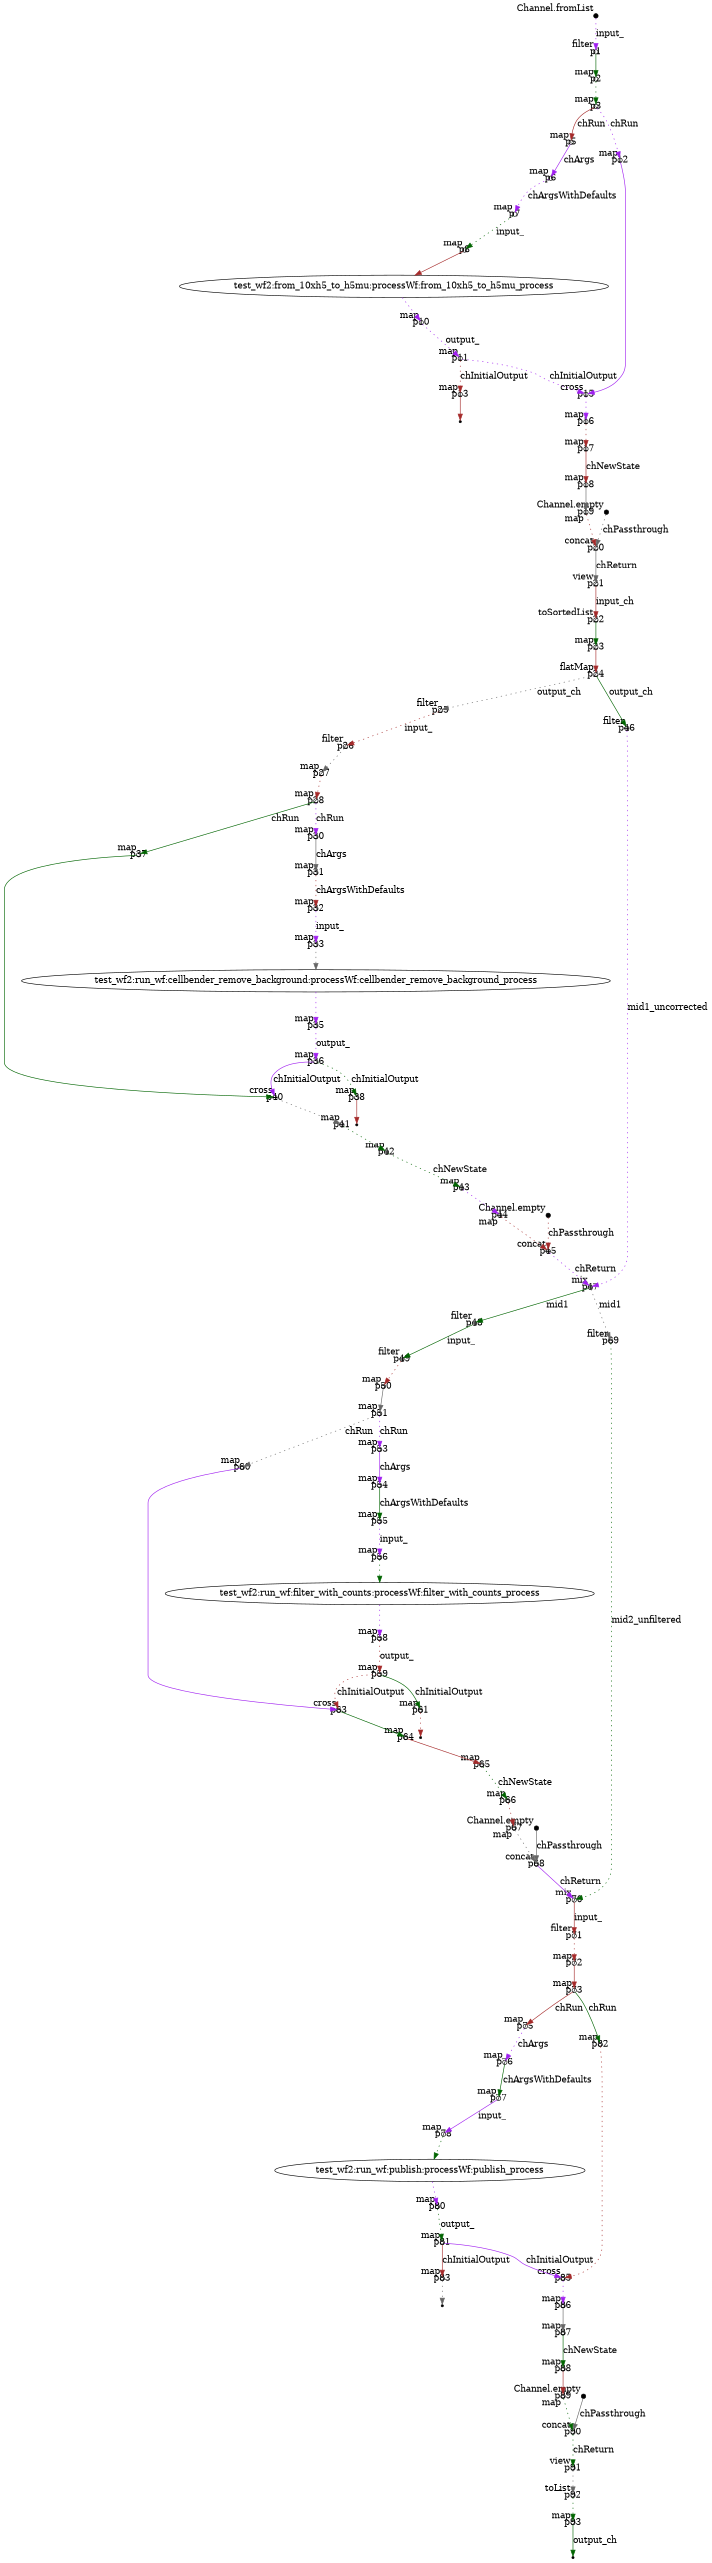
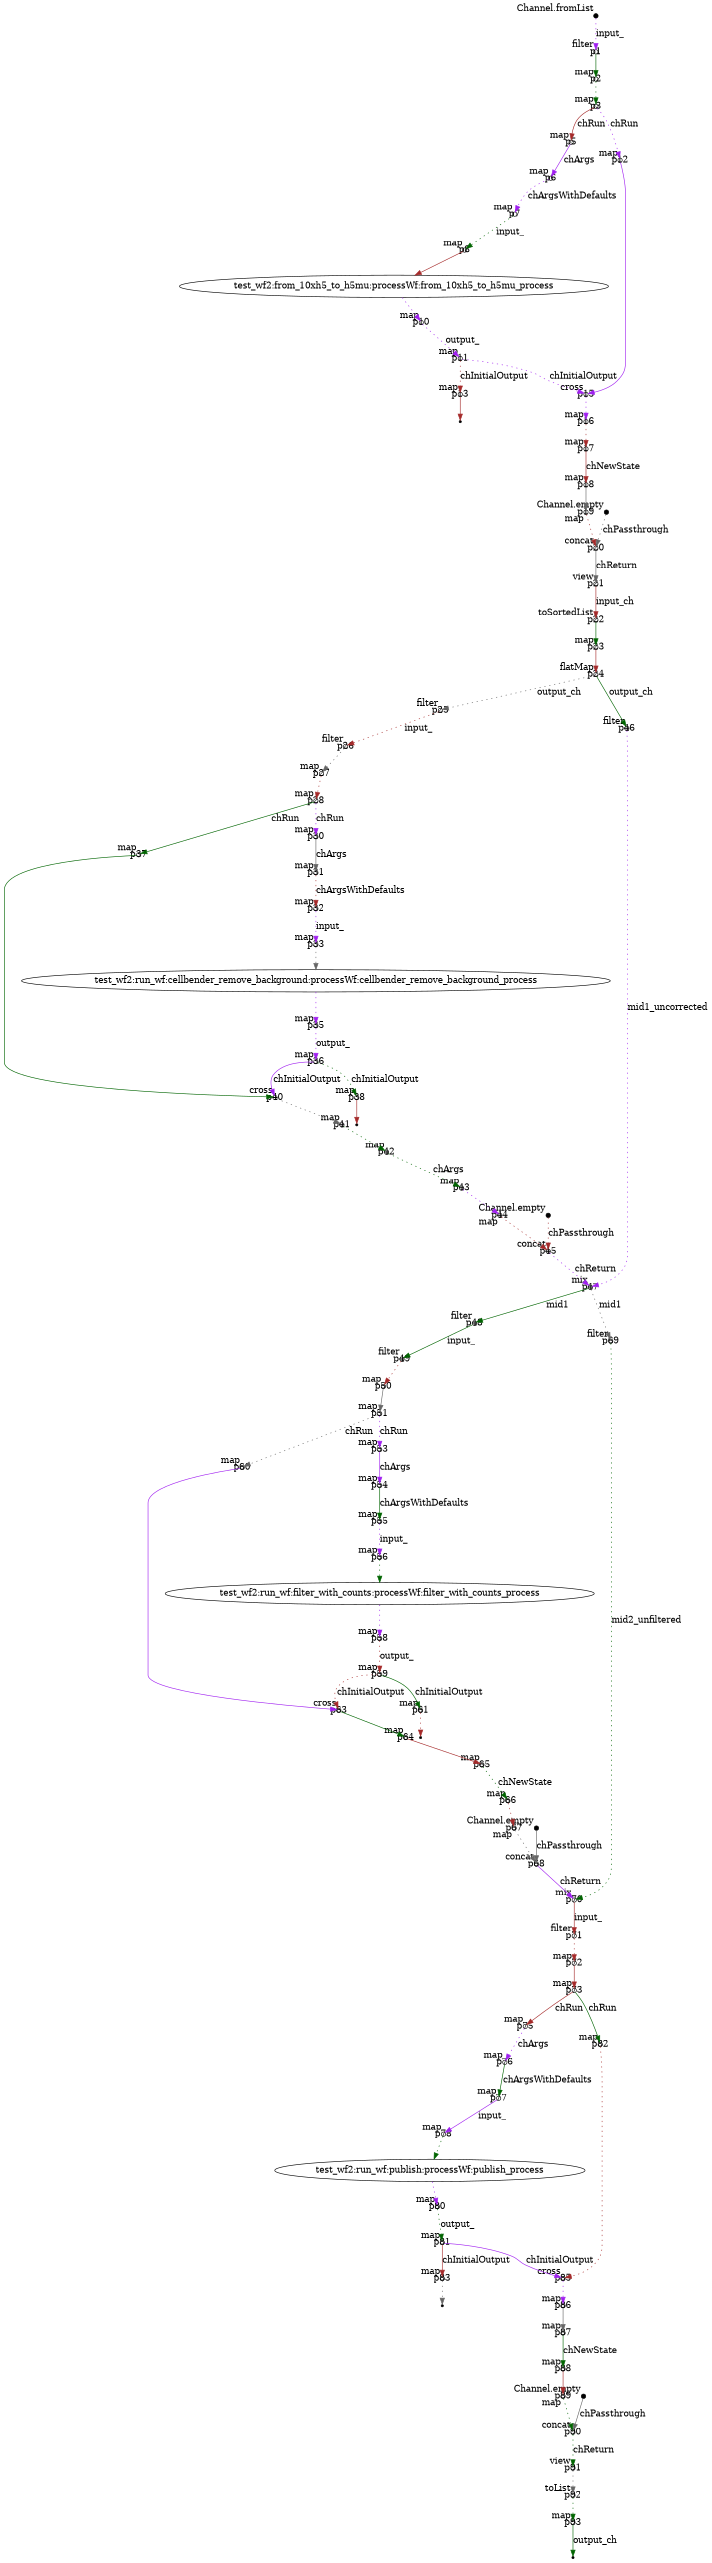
  digraph {
    node [fixedsize=true shape=circle xlabel=map]
    edge [color=purple style=dotted]
    p0 [shape=point width=0.1 xlabel="Channel.fromList"]
    p1 [width=0.1 xlabel=filter]
    p2 [width=0.1]
    p3 [width=0.1]
    p5 [width=0.1]
    p12 [width=0.1]
    p6 [width=0.1]
    p4 [shape=point width=0.1 xlabel="Channel.empty"]
    p20 [width=0.1 xlabel=concat]
    p21 [width=0.1 xlabel=view]
    p7 [width=0.1]
    p8 [width=0.1]
    n13 [label="test_wf2:from_10xh5_to_h5mu:processWf:from_10xh5_to_h5mu_process" fixedsize="" shape="" xlabel=""]
    p10 [width=0.1]
    p11 [width=0.1]
    p13 [width=0.1]
    p15 [width=0.1 xlabel=cross]
    p14 [shape=point fixedsize="" xlabel=""]
    p16 [width=0.1]
    p17 [width=0.1]
    p18 [width=0.1]
    p19 [width=0.1]
    p22 [width=0.1 xlabel=toSortedList]
    p23 [width=0.1]
    p24 [width=0.1 xlabel=flatMap]
    p25 [width=0.1 xlabel=filter]
    p46 [width=0.1 xlabel=filter]
    p26 [width=0.1 xlabel=filter]
    p27 [width=0.1]
    p28 [width=0.1]
    p30 [width=0.1]
    p37 [width=0.1]
    p31 [width=0.1]
    p29 [shape=point width=0.1 xlabel="Channel.empty"]
    p45 [width=0.1 xlabel=concat]
    p47 [width=0.1 xlabel=mix]
    p32 [width=0.1]
    p33 [width=0.1]
    n39 [label="test_wf2:run_wf:cellbender_remove_background:processWf:cellbender_remove_background_process" fixedsize="" shape="" xlabel=""]
    p35 [width=0.1]
    p36 [width=0.1]
    p38 [width=0.1]
    p40 [width=0.1 xlabel=cross]
    p39 [shape=point fixedsize="" xlabel=""]
    p41 [width=0.1]
    p42 [width=0.1]
    p43 [width=0.1]
    p44 [width=0.1]
    p48 [width=0.1 xlabel=filter]
    p69 [width=0.1 xlabel=filter]
    p49 [width=0.1 xlabel=filter]
    p50 [width=0.1]
    p51 [width=0.1]
    p53 [width=0.1]
    p60 [width=0.1]
    p54 [width=0.1]
    p52 [shape=point width=0.1 xlabel="Channel.empty"]
    p68 [width=0.1 xlabel=concat]
    p70 [width=0.1 xlabel=mix]
    p55 [width=0.1]
    p56 [width=0.1]
    n62 [label="test_wf2:run_wf:filter_with_counts:processWf:filter_with_counts_process" fixedsize="" shape="" xlabel=""]
    p58 [width=0.1]
    p59 [width=0.1]
    p61 [width=0.1]
    p63 [width=0.1 xlabel=cross]
    p62 [shape=point fixedsize="" xlabel=""]
    p64 [width=0.1]
    p65 [width=0.1]
    p66 [width=0.1]
    p67 [width=0.1]
    p71 [width=0.1 xlabel=filter]
    p72 [width=0.1]
    p73 [width=0.1]
    p75 [width=0.1]
    p82 [width=0.1]
    p76 [width=0.1]
    p74 [shape=point width=0.1 xlabel="Channel.empty"]
    p90 [width=0.1 xlabel=concat]
    p91 [width=0.1 xlabel=view]
    p77 [width=0.1]
    p78 [width=0.1]
    n83 [label="test_wf2:run_wf:publish:processWf:publish_process" fixedsize="" shape="" xlabel=""]
    p80 [width=0.1]
    p81 [width=0.1]
    p83 [width=0.1]
    p85 [width=0.1 xlabel=cross]
    p84 [shape=point fixedsize="" xlabel=""]
    p86 [width=0.1]
    p87 [width=0.1]
    p88 [width=0.1]
    p89 [width=0.1]
    p92 [width=0.1 xlabel=toList]
    p93 [width=0.1]
    p94 [shape=point fixedsize="" xlabel=""]
    p0 -> p1 [label=input_]
    p1 -> p2 [color=darkgreen style=solid]
    p2 -> p3 [color=darkgreen]
    p3 -> p5 [label=chRun color=brown style=solid]
    p3 -> p12 [label=chRun]
    p5 -> p6 [label=chArgs style=solid]
    p12 -> p15 [style=solid]
    p6 -> p7 [label=chArgsWithDefaults]
    p4 -> p20 [label=chPassthrough color=gray40]
    p20 -> p21 [label=chReturn color=gray40 style=solid]
    p21 -> p22 [label=input_ch color=brown style=solid]
    p7 -> p8 [label=input_ color=darkgreen]
    p8 -> n13 [color=brown style=solid]
    n13 -> p10
    p10 -> p11 [label=output_]
    p11 -> p13 [label=chInitialOutput color=brown]
    p11 -> p15 [label=chInitialOutput]
    p13 -> p14 [color=brown style=solid]
    p15 -> p16
    p16 -> p17 [color=brown]
    p17 -> p18 [label=chNewState color=brown style=solid]
    p18 -> p19 [color=gray40 style=solid]
    p19 -> p20 [color=brown]
    p22 -> p23 [color=darkgreen style=solid]
    p23 -> p24 [color=brown style=solid]
    p24 -> p25 [label=output_ch color=gray40]
    p24 -> p46 [label=output_ch color=darkgreen style=solid]
    p25 -> p26 [label=input_ color=brown]
    p46 -> p47 [label=mid1_uncorrected]
    p26 -> p27 [color=gray40]
    p27 -> p28 [color=brown]
    p28 -> p30 [label=chRun]
    p28 -> p37 [label=chRun color=darkgreen style=solid]
    p30 -> p31 [label=chArgs color=gray40 style=solid]
    p37 -> p40 [color=darkgreen style=solid]
    p31 -> p32 [label=chArgsWithDefaults color=brown]
    p29 -> p45 [label=chPassthrough color=brown]
    p45 -> p47 [label=chReturn]
    p47 -> p48 [label=mid1 color=darkgreen style=solid]
    p47 -> p69 [label=mid1 color=gray40]
    p32 -> p33 [label=input_]
    p33 -> n39 [color=gray40]
    n39 -> p35
    p35 -> p36 [label=output_]
    p36 -> p38 [label=chInitialOutput color=darkgreen]
    p36 -> p40 [label=chInitialOutput style=solid]
    p38 -> p39 [color=brown style=solid]
    p40 -> p41 [color=gray40]
    p41 -> p42 [color=darkgreen]
-   p42 -> p43 [label=chNewState color=darkgreen]
+   p42 -> p43 [label=chArgs color=darkgreen]
    p43 -> p44
    p44 -> p45 [color=brown]
    p48 -> p49 [label=input_ color=darkgreen style=solid]
    p69 -> p70 [label=mid2_unfiltered color=darkgreen]
    p49 -> p50 [color=brown]
    p50 -> p51 [color=gray40 style=solid]
    p51 -> p53 [label=chRun]
    p51 -> p60 [label=chRun color=gray40]
    p53 -> p54 [label=chArgs style=solid]
    p60 -> p63 [style=solid]
    p54 -> p55 [label=chArgsWithDefaults color=darkgreen style=solid]
    p52 -> p68 [label=chPassthrough color=gray40 style=solid]
    p68 -> p70 [label=chReturn style=solid]
    p70 -> p71 [label=input_ color=brown style=solid]
    p55 -> p56 [label=input_]
    p56 -> n62 [color=darkgreen]
    n62 -> p58
    p58 -> p59 [label=output_ color=brown]
    p59 -> p61 [label=chInitialOutput color=darkgreen style=solid]
    p59 -> p63 [label=chInitialOutput color=brown]
    p61 -> p62 [color=brown]
    p63 -> p64 [color=darkgreen style=solid]
    p64 -> p65 [color=brown style=solid]
    p65 -> p66 [label=chNewState color=darkgreen]
    p66 -> p67 [color=brown]
    p67 -> p68 [color=gray40]
    p71 -> p72 [color=brown]
    p72 -> p73 [color=brown style=solid]
    p73 -> p75 [label=chRun color=brown style=solid]
    p73 -> p82 [label=chRun color=darkgreen style=solid]
    p75 -> p76 [label=chArgs]
    p82 -> p85 [color=brown]
    p76 -> p77 [label=chArgsWithDefaults color=darkgreen style=solid]
    p74 -> p90 [label=chPassthrough color=gray40 style=solid]
    p90 -> p91 [label=chReturn color=darkgreen]
    p91 -> p92 [color=gray40]
    p77 -> p78 [label=input_ style=solid]
    p78 -> n83 [color=darkgreen]
    n83 -> p80
    p80 -> p81 [label=output_ color=darkgreen]
    p81 -> p83 [label=chInitialOutput color=brown style=solid]
    p81 -> p85 [label=chInitialOutput style=solid]
    p83 -> p84 [color=gray40]
    p85 -> p86
    p86 -> p87 [color=gray40 style=solid]
    p87 -> p88 [label=chNewState color=darkgreen style=solid]
    p88 -> p89 [color=brown style=solid]
    p89 -> p90 [color=darkgreen]
    p92 -> p93 [color=darkgreen]
    p93 -> p94 [label=output_ch color=darkgreen style=solid]
  }
